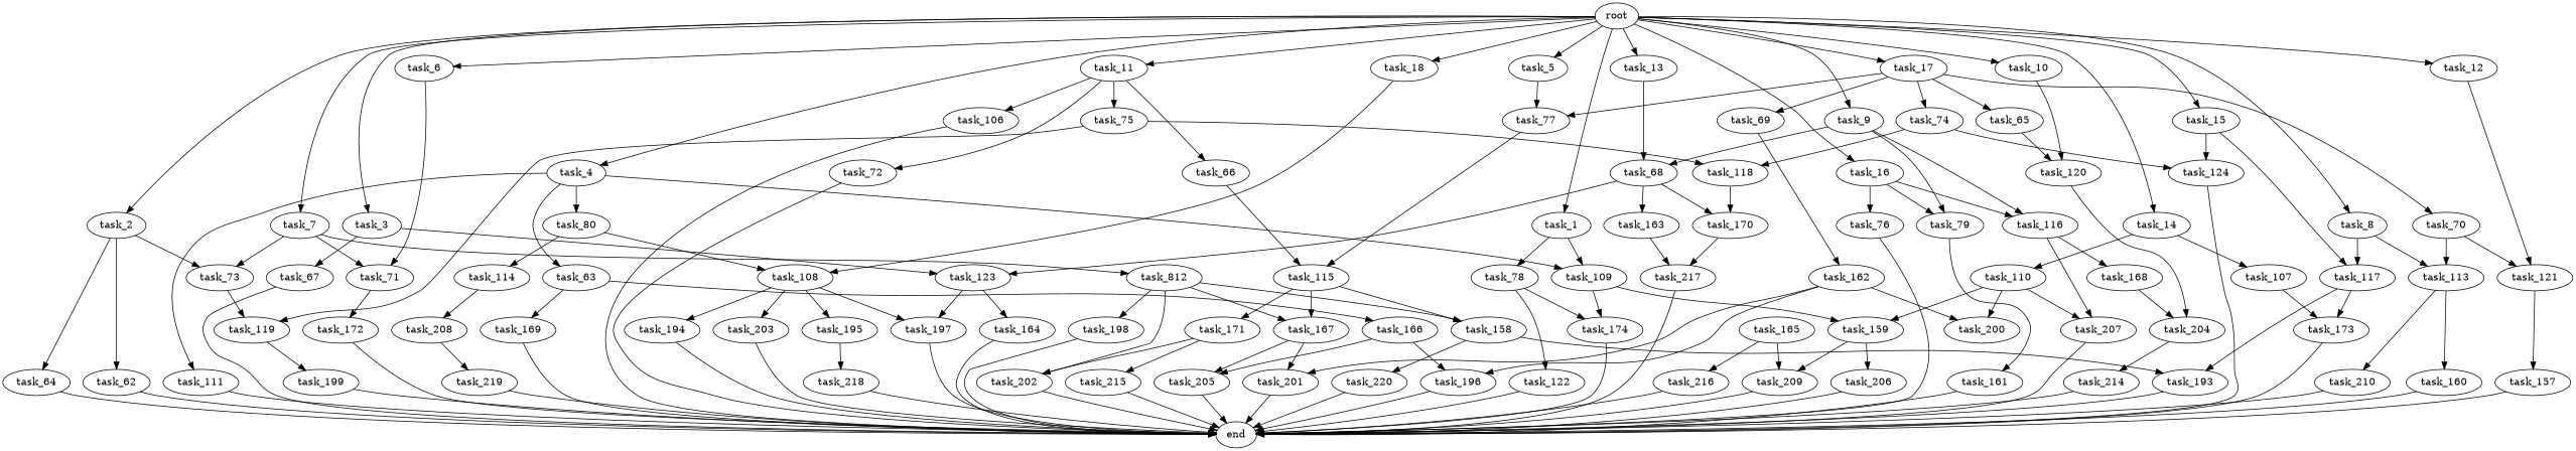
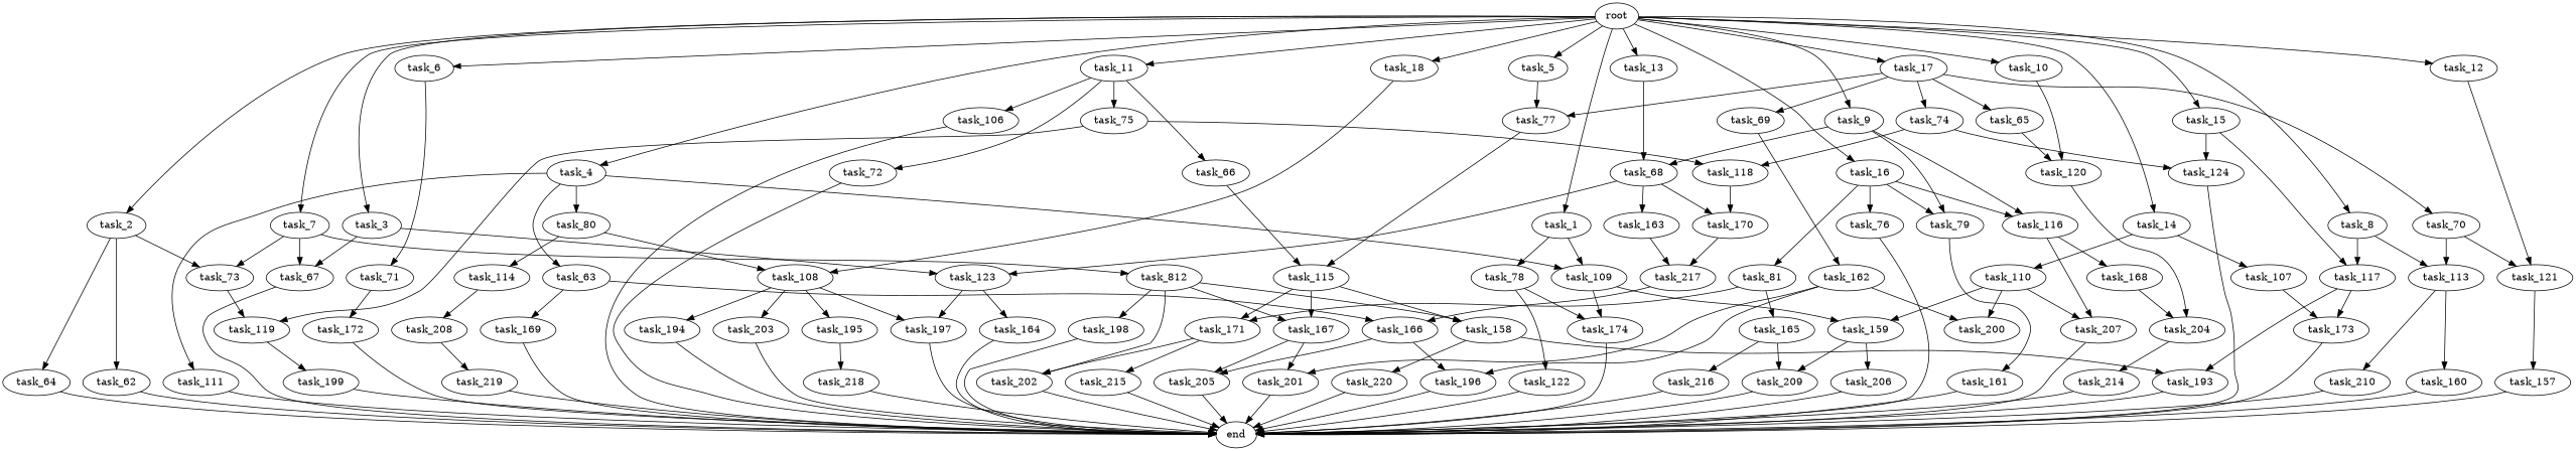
  digraph {
    root
    task_1
    task_2
    task_3
    task_4
    task_5
    task_6
    task_7
    task_8
    task_9
    task_10
    task_11
    task_12
    task_13
    task_14
    task_15
    task_16
    task_17
    task_18
    task_78
    task_109
    task_62
    task_64
    task_73
    task_67
    task_123
    task_63
    task_80
    task_111
    task_77
    task_71
    n32 [label=task_812]
    task_113
    task_117
    task_68
    task_79
    task_116
    task_120
    task_66
    task_72
    task_75
    task_106
    task_121
    task_107
    task_110
    task_124
    task_76
+   task_81
    task_65
    task_69
    task_70
    task_74
    task_108
    task_122
    task_174
    task_159
    end
    task_119
    task_197
    task_164
    task_166
    task_169
    task_114
    task_115
    task_172
    task_158
    task_167
    task_198
    task_202
    task_160
    task_210
    task_173
    task_193
    task_163
    task_170
    task_161
    task_207
    task_168
    task_204
    task_118
    task_157
    task_200
    task_165
    task_171
    task_162
    task_194
    task_195
    task_203
    task_196
    task_205
    task_217
    task_201
    task_199
    task_208
    task_209
    task_216
    task_215
    task_218
    task_206
    task_220
    task_219
    task_214
    root -> task_1
    root -> task_2
    root -> task_3
    root -> task_4
    root -> task_5
    root -> task_6
    root -> task_7
    root -> task_8
    root -> task_9
    root -> task_10
    root -> task_11
    root -> task_12
    root -> task_13
    root -> task_14
    root -> task_15
    root -> task_16
    root -> task_17
    root -> task_18
    task_1 -> task_78
    task_1 -> task_109
    task_2 -> task_62
    task_2 -> task_64
    task_2 -> task_73
    task_3 -> task_67
    task_3 -> task_123
    task_4 -> task_109
    task_4 -> task_63
    task_4 -> task_80
    task_4 -> task_111
    task_5 -> task_77
    task_6 -> task_71
    task_7 -> task_73
-   task_7 -> task_71
+   task_7 -> task_67
    task_7 -> n32
    task_8 -> task_113
    task_8 -> task_117
    task_9 -> task_68
    task_9 -> task_79
    task_9 -> task_116
    task_10 -> task_120
    task_11 -> task_66
    task_11 -> task_72
    task_11 -> task_75
    task_11 -> task_106
    task_12 -> task_121
    task_13 -> task_68
    task_14 -> task_107
    task_14 -> task_110
    task_15 -> task_117
    task_15 -> task_124
    task_16 -> task_79
    task_16 -> task_116
    task_16 -> task_76
+   task_16 -> task_81
    task_17 -> task_77
    task_17 -> task_65
    task_17 -> task_69
    task_17 -> task_70
    task_17 -> task_74
    task_18 -> task_108
    task_78 -> task_122
    task_78 -> task_174
    task_109 -> task_174
    task_109 -> task_159
    task_62 -> end
    task_64 -> end
    task_73 -> task_119
    task_67 -> end
    task_123 -> task_197
    task_123 -> task_164
    task_63 -> task_166
    task_63 -> task_169
    task_80 -> task_108
    task_80 -> task_114
    task_111 -> end
    task_77 -> task_115
    task_71 -> task_172
    n32 -> task_158
    n32 -> task_167
    n32 -> task_198
    n32 -> task_202
    task_113 -> task_160
    task_113 -> task_210
    task_117 -> task_173
    task_117 -> task_193
    task_68 -> task_123
    task_68 -> task_163
    task_68 -> task_170
    task_79 -> task_161
    task_116 -> task_207
    task_116 -> task_168
    task_120 -> task_204
    task_66 -> task_115
    task_72 -> end
    task_75 -> task_119
    task_75 -> task_118
    task_106 -> end
    task_121 -> task_157
    task_107 -> task_173
    task_110 -> task_159
    task_110 -> task_207
    task_110 -> task_200
    task_124 -> end
    task_76 -> end
+   task_81 -> task_165
+   task_81 -> task_171
    task_65 -> task_120
    task_69 -> task_162
    task_70 -> task_113
    task_70 -> task_121
    task_74 -> task_124
    task_74 -> task_118
    task_108 -> task_197
    task_108 -> task_194
    task_108 -> task_195
    task_108 -> task_203
    task_122 -> end
    task_174 -> end
    task_159 -> task_209
    task_159 -> task_206
    task_119 -> task_199
    task_197 -> end
    task_164 -> end
    task_166 -> task_196
    task_166 -> task_205
    task_169 -> end
    task_114 -> task_208
    task_115 -> task_158
    task_115 -> task_167
    task_115 -> task_171
    task_172 -> end
    task_158 -> task_193
    task_158 -> task_220
    task_167 -> task_205
    task_167 -> task_201
    task_198 -> end
    task_202 -> end
    task_160 -> end
    task_210 -> end
    task_173 -> end
    task_193 -> end
    task_163 -> task_217
    task_170 -> task_217
    task_161 -> end
    task_207 -> end
    task_168 -> task_204
    task_204 -> task_214
    task_118 -> task_170
    task_157 -> end
    task_165 -> task_209
    task_165 -> task_216
    task_171 -> task_202
    task_171 -> task_215
    task_162 -> task_200
    task_162 -> task_196
    task_162 -> task_201
    task_194 -> end
    task_195 -> task_218
    task_203 -> end
    task_196 -> end
    task_205 -> end
-   task_217 -> end
+   task_217 -> task_166
    task_201 -> end
    task_199 -> end
    task_208 -> task_219
    task_209 -> end
    task_216 -> end
    task_215 -> end
    task_218 -> end
    task_206 -> end
    task_220 -> end
    task_219 -> end
    task_214 -> end
  }
